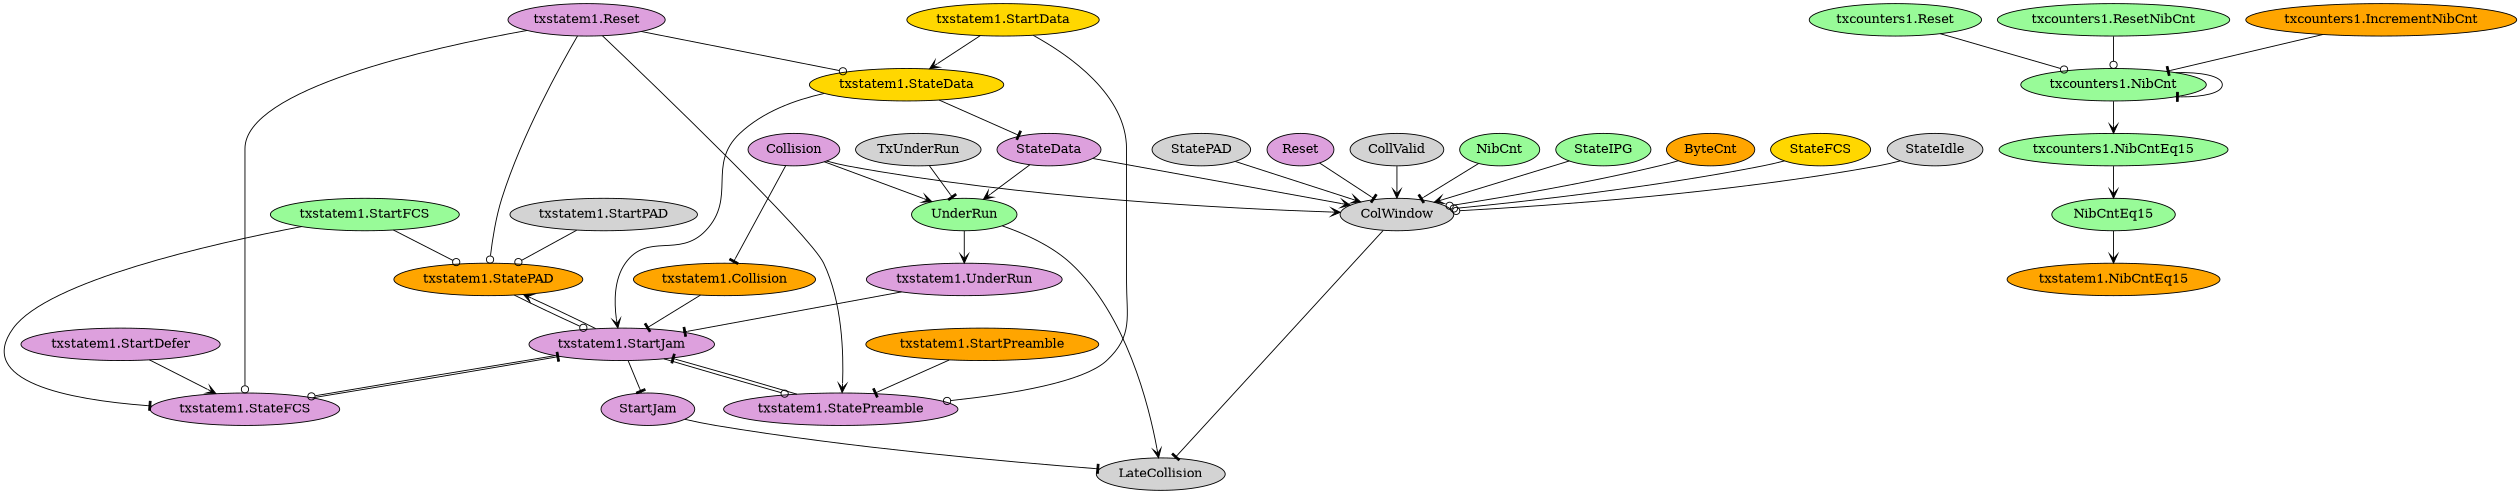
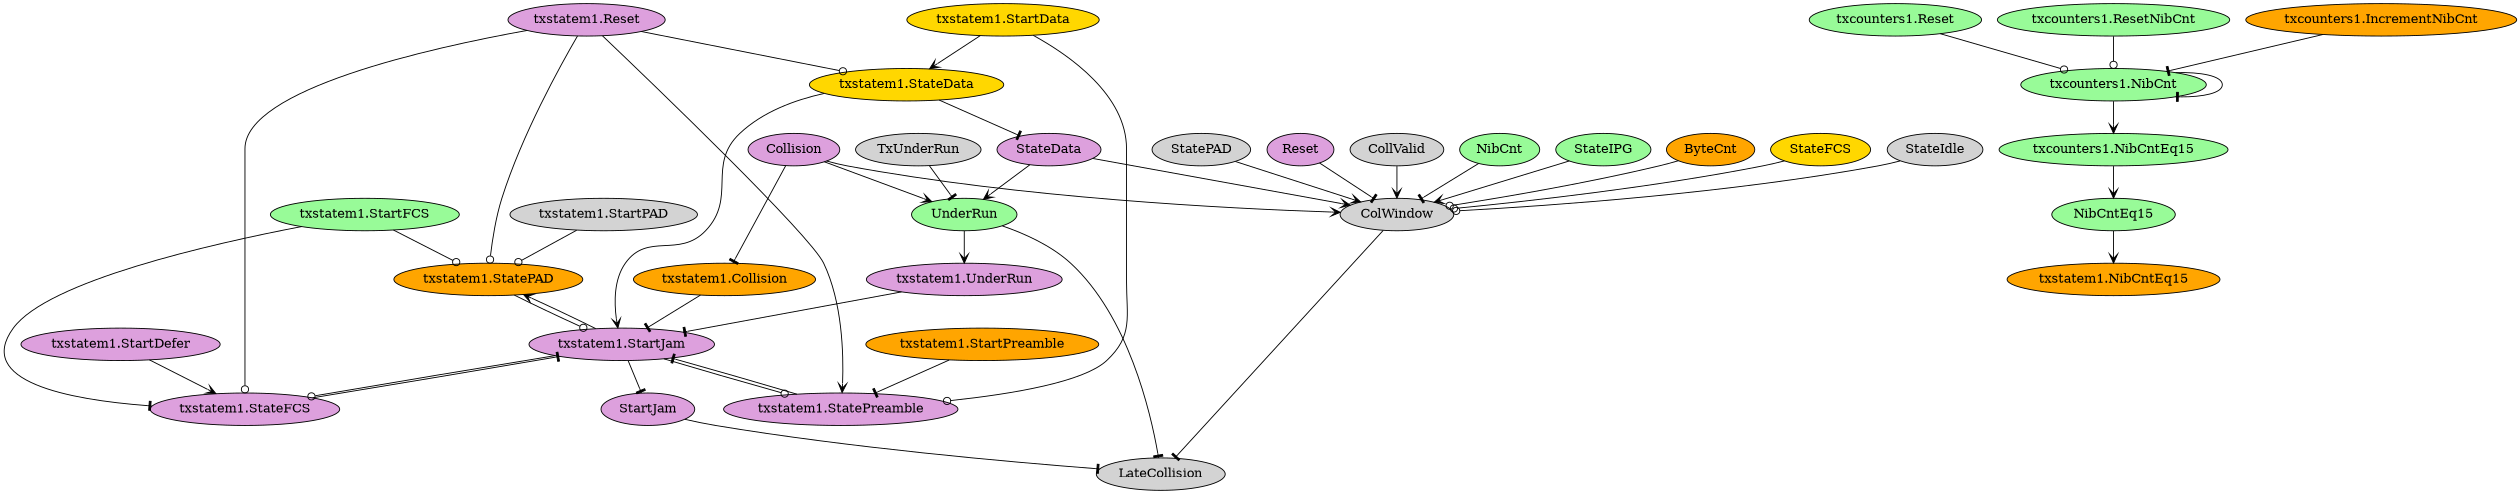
  digraph {
    node [complexity=12 fillcolor=plum importance=0.0271861776167 rank=0.00169913610105 style=filled]
    edge [arrowhead=tee]
    "txstatem1.StatePAD" [fillcolor=orange importance=0.0274680783753 rank=0.00228900653127]
    "txstatem1.StartJam" [complexity=14 importance=0.0608266587533 rank=0.00434476133952]
    "txstatem1.StatePreamble" [importance=0.0251719584409 rank=0.0020976632034]
    "txstatem1.StateFCS" [importance=0.0253068420809 rank=0.00210890350675]
    StartJam [complexity=4 importance=0.00769027442473 rank=0.00192256860618]
    LateCollision [complexity=0 fillcolor=lightgrey importance=0.00422006902484 rank=0.0]
    StateFCS [fillcolor=gold importance=0.0338817859193 rank=0.00282348215994]
    ColWindow [complexity=4 fillcolor=lightgrey importance=0.0145993858694 rank=0.00364984646734]
    "txcounters1.NibCnt" [complexity=16 fillcolor=palegreen importance=0.066949518136 rank=0.0041843448835]
    "txcounters1.NibCntEq15" [fillcolor=palegreen importance=0.0290663135192 rank=0.00242219279327]
    NibCntEq15 [fillcolor=palegreen importance=0.0250505371379 rank=0.0020875447615]
    "txstatem1.NibCntEq15" [fillcolor=orange importance=0.0212147146048 rank=0.00176789288374]
    "txstatem1.StartFCS" [complexity=13 fillcolor=palegreen importance=0.0347314830543 rank=0.00267165254264]
    "txcounters1.Reset" [complexity=17 fillcolor=palegreen importance=0.203716745253 rank=0.011983337956]
    "txstatem1.StateData" [complexity=16 fillcolor=gold importance=0.0319877421097 rank=0.00199923388186]
    StateData [complexity=16 importance=0.0275555651919 rank=0.00172222282449]
    UnderRun [fillcolor=palegreen importance=0.0243542934704 rank=0.00202952445587]
    "txstatem1.UnderRun" [importance=0.0209480276912 rank=0.00174566897427]
    "txstatem1.StartDefer" [complexity=14 importance=0.0751700829033 rank=0.00536929163595]
    StateIdle [complexity=6 fillcolor=lightgrey importance=0.0181049636269 rank=0.00301749393781]
    "txstatem1.Reset" [complexity=17 importance=0.546659806709 rank=0.0321564592182]
    "txcounters1.ResetNibCnt" [complexity=17 fillcolor=palegreen importance=0.151228049278 rank=0.00889576760461]
    StatePAD [fillcolor=lightgrey importance=0.0336253408613 rank=0.00280211173844]
    Reset [complexity=5 importance=0.0466300417544 rank=0.00932600835088]
    TxUnderRun [complexity=16 fillcolor=lightgrey]
    CollValid [fillcolor=lightgrey importance=0.032030655885 rank=0.00266922132375]
    NibCnt [fillcolor=palegreen importance=0.0624133198587 rank=0.00520110998822]
    "txstatem1.StartPAD" [complexity=13 fillcolor=lightgrey importance=0.0335280827324 rank=0.00257908328711]
    StateIPG [complexity=6 fillcolor=palegreen importance=0.0189811174096 rank=0.00316351956827]
    "txstatem1.StartPreamble" [complexity=13 fillcolor=orange importance=0.0306789430049 rank=0.00235991869269]
    Collision [complexity=16]
    "txstatem1.Collision" [fillcolor=orange importance=0.020971126701 rank=0.00174759389175]
    "txstatem1.StartData" [complexity=18 fillcolor=gold importance=0.0415935957726 rank=0.0023107553207]
    ByteCnt [fillcolor=orange importance=0.0336846986288 rank=0.00280705821906]
    "txcounters1.IncrementNibCnt" [complexity=17 fillcolor=orange importance=0.0785125238094 rank=0.0046183837535]
    "txstatem1.StatePAD" -> "txstatem1.StartJam" [arrowhead=odot]
    "txstatem1.StartJam" -> "txstatem1.StatePAD" [arrowhead=vee]
    "txstatem1.StartJam" -> "txstatem1.StatePreamble" [arrowhead=odot]
    "txstatem1.StartJam" -> "txstatem1.StateFCS" [arrowhead=odot]
    "txstatem1.StartJam" -> StartJam
    "txstatem1.StatePreamble" -> "txstatem1.StartJam"
    "txstatem1.StateFCS" -> "txstatem1.StartJam"
    StartJam -> LateCollision
    StateFCS -> ColWindow [arrowhead=odot]
    ColWindow -> LateCollision
    "txcounters1.NibCnt" -> "txcounters1.NibCnt"
    "txcounters1.NibCnt" -> "txcounters1.NibCntEq15" [arrowhead=vee]
    "txcounters1.NibCntEq15" -> NibCntEq15 [arrowhead=vee]
    NibCntEq15 -> "txstatem1.NibCntEq15" [arrowhead=vee]
    "txstatem1.StartFCS" -> "txstatem1.StatePAD" [arrowhead=odot]
    "txstatem1.StartFCS" -> "txstatem1.StateFCS"
    "txcounters1.Reset" -> "txcounters1.NibCnt" [arrowhead=odot]
    "txstatem1.StateData" -> "txstatem1.StartJam" [arrowhead=vee]
    "txstatem1.StateData" -> StateData
    StateData -> ColWindow [arrowhead=vee]
    StateData -> UnderRun [arrowhead=vee]
-   UnderRun -> LateCollision [arrowhead=vee]
+   UnderRun -> LateCollision
    UnderRun -> "txstatem1.UnderRun" [arrowhead=vee]
    "txstatem1.UnderRun" -> "txstatem1.StartJam"
    "txstatem1.StartDefer" -> "txstatem1.StateFCS" [arrowhead=vee]
    StateIdle -> ColWindow [arrowhead=odot]
    "txstatem1.Reset" -> "txstatem1.StatePAD" [arrowhead=odot]
    "txstatem1.Reset" -> "txstatem1.StatePreamble" [arrowhead=vee]
    "txstatem1.Reset" -> "txstatem1.StateFCS" [arrowhead=odot]
    "txstatem1.Reset" -> "txstatem1.StateData" [arrowhead=odot]
    "txcounters1.ResetNibCnt" -> "txcounters1.NibCnt" [arrowhead=odot]
    StatePAD -> ColWindow [arrowhead=vee]
    Reset -> ColWindow
    TxUnderRun -> UnderRun
    CollValid -> ColWindow [arrowhead=vee]
    NibCnt -> ColWindow
    "txstatem1.StartPAD" -> "txstatem1.StatePAD" [arrowhead=odot]
    StateIPG -> ColWindow [arrowhead=vee]
    "txstatem1.StartPreamble" -> "txstatem1.StatePreamble"
    Collision -> ColWindow [arrowhead=vee]
    Collision -> UnderRun [arrowhead=vee]
    Collision -> "txstatem1.Collision"
    "txstatem1.Collision" -> "txstatem1.StartJam"
    "txstatem1.StartData" -> "txstatem1.StatePreamble" [arrowhead=odot]
    "txstatem1.StartData" -> "txstatem1.StateData" [arrowhead=vee]
    ByteCnt -> ColWindow [arrowhead=odot]
    "txcounters1.IncrementNibCnt" -> "txcounters1.NibCnt"
  }
